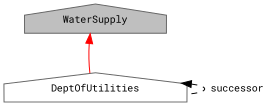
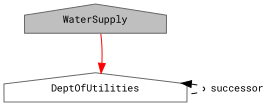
  digraph {
    fontname="Roboto Mono"
    node [color=gray40 fontname="Roboto Mono" fontsize=10 shape=house style=filled]
    edge [dir=back fontname="Roboto Mono" fontsize=10 labelfontname=Helvetica labelfontsize=10]
    n1 [fillcolor=grey75 fontcolor=black height=0.2 label=WaterSupply width=0.4]
    n2 [fillcolor=white height=0.2 label=DeptOfUtilities width=0.4]
-   n1 -> n2 [color=red style=solid]
+   n2 -> n1 [color=red style=solid]
    n2 -> n2 [color=black label=" successor" style=dashed]
  }
